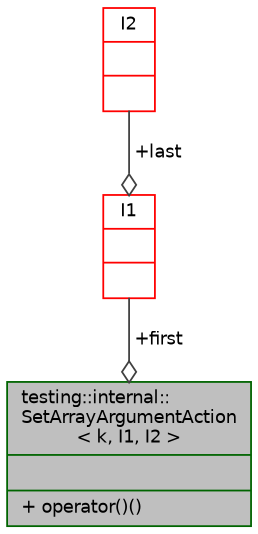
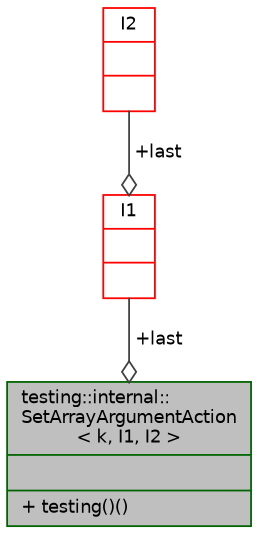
  digraph {
    node [color=red fontname=Helvetica fontsize=10 shape=record]
    edge [arrowhead=odiamond color=grey25 fontname=Helvetica fontsize=10 labelfontname=Helvetica labelfontsize=10 style=solid]
-   n1 [color=darkgreen fillcolor=grey75 fontcolor=black height=0.2 label="{testing::internal::\lSetArrayArgumentAction\l\< k, I1, I2 \>\n||+ operator()()\l}" style=filled width=0.4]
+   n1 [color=darkgreen fillcolor=grey75 fontcolor=black height=0.2 label="{testing::internal::\lSetArrayArgumentAction\l\< k, I1, I2 \>\n||+ testing()()\l}" style=filled width=0.4]
    n2 [height=0.2 label="{I1\n||}" width=0.4]
    n3 [height=0.2 label="{I2\n||}" width=0.4]
-   n2 -> n1 [label=" +first"]
+   n2 -> n1 [label=" +last"]
    n3 -> n2 [label=" +last"]
  }
